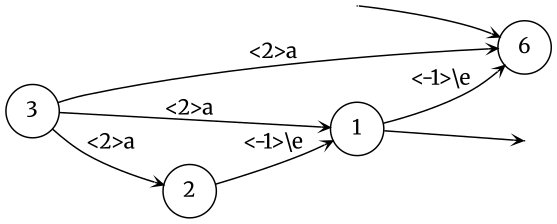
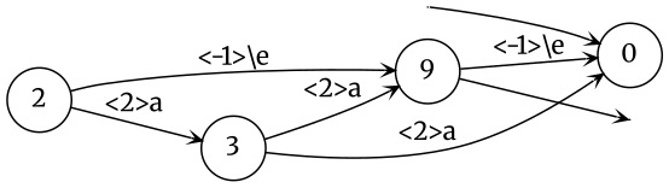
  digraph {
    fontname=Merriweather
    rankdir=LR
    vcsn_context="[ab]? → ℤ"
    node [fontname=Merriweather shape=circle style=rounded]
    edge [arrowhead=vee arrowsize=.6 fontname=Merriweather]
    I0 [shape=point width=0 style=""]
    F1 [shape=point width=0 style=""]
-   0 [width=0.5 label=6]
-   1 [width=0.5]
+   0 [width=0.5]
+   1 [width=0.5 label=9]
    2 [width=0.5]
    3 [width=0.5]
    subgraph sub_1 {
      I0
      F1
    }
    subgraph sub_2 {
      0
      1
      2
      3
    }
    I0 -> 0
    1 -> F1
    1 -> 0 [label="<-1>\\e"]
    2 -> 1 [label="<-1>\\e"]
-   3 -> 2 [label="<2>a"]
+   2 -> 3 [label="<2>a"]
    3 -> 0 [label="<2>a"]
    3 -> 1 [label="<2>a"]
  }
